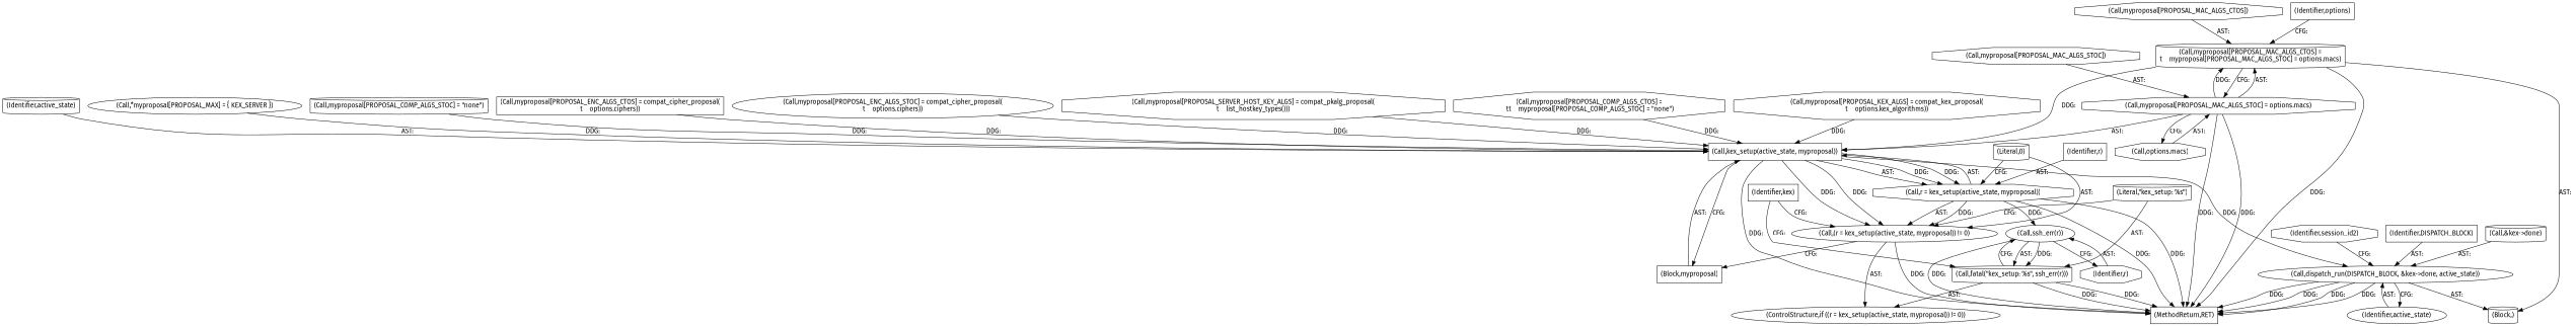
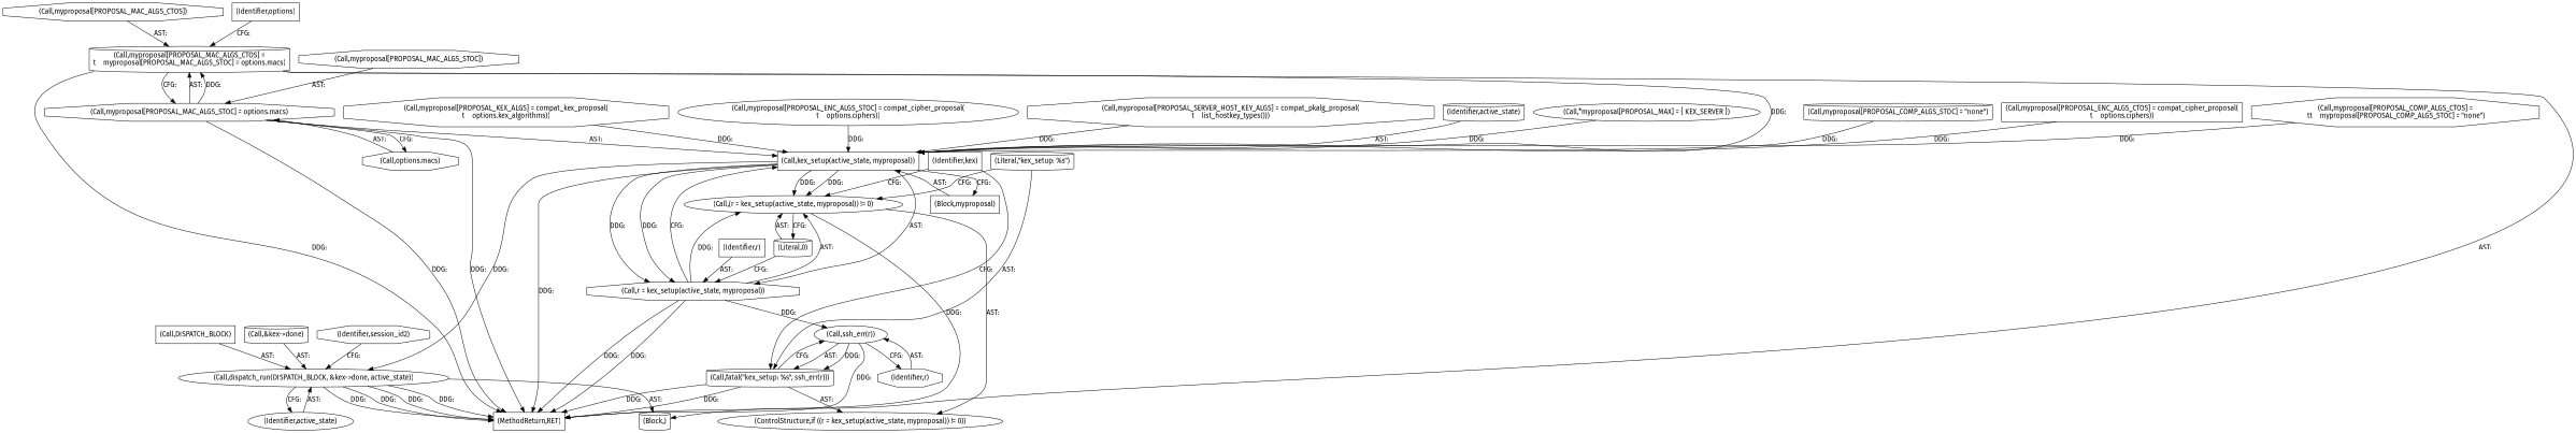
  digraph {
    fontname="Fira Sans"
    node [fontname="Fira Sans" shape=octagon]
    edge [fontname="Fira Sans"]
    n1 [label="(Call,myproposal[PROPOSAL_MAC_ALGS_CTOS] =\n\t    myproposal[PROPOSAL_MAC_ALGS_STOC] = options.macs)" shape=cylinder]
    n2 [label="(Call,myproposal[PROPOSAL_MAC_ALGS_STOC] = options.macs)"]
    n3 [label="(Call,kex_setup(active_state, myproposal))" shape=box]
    n4 [label="(MethodReturn,RET)" shape=box]
    n5 [label="(Block,)" shape=cylinder]
    n6 [label="(Call,options.macs)"]
    n7 [label="(Call,(r = kex_setup(active_state, myproposal)) != 0)" shape=ellipse]
    n8 [label="(Call,r = kex_setup(active_state, myproposal))"]
    n9 [label="(Call,dispatch_run(DISPATCH_BLOCK, &kex->done, active_state))" shape=ellipse]
    n10 [label="(Block,myproposal)" shape=box]
    n11 [label="(ControlStructure,if ((r = kex_setup(active_state, myproposal)) != 0))" shape=ellipse]
    n12 [label="(Literal,0)" shape=cylinder]
    n13 [label="(Call,ssh_err(r))" shape=ellipse]
    n14 [label="(Identifier,active_state)" shape=ellipse]
    n15 [label="(Call,fatal(\"kex_setup: %s\", ssh_err(r)))" shape=cylinder]
    n16 [label="(Identifier,r)"]
    n17 [label="(Call,myproposal[PROPOSAL_COMP_ALGS_STOC] = \"none\")" shape=cylinder]
    n18 [label="(Call,myproposal[PROPOSAL_ENC_ALGS_CTOS] = compat_cipher_proposal(\n\t    options.ciphers))" shape=box]
    n19 [label="(Call,myproposal[PROPOSAL_COMP_ALGS_CTOS] =\n \t\t    myproposal[PROPOSAL_COMP_ALGS_STOC] = \"none\")"]
    n20 [label="(Call,myproposal[PROPOSAL_KEX_ALGS] = compat_kex_proposal(\n\t    options.kex_algorithms))"]
    n21 [label="(Identifier,r)" shape=box]
    n22 [label="(Identifier,kex)" shape=box]
    n23 [label="(Call,myproposal[PROPOSAL_ENC_ALGS_STOC] = compat_cipher_proposal(\n\t    options.ciphers))" shape=ellipse]
    n24 [label="(Call,myproposal[PROPOSAL_SERVER_HOST_KEY_ALGS] = compat_pkalg_proposal(\n\t    list_hostkey_types()))"]
    n25 [label="(Identifier,active_state)" shape=cylinder]
    n26 [label="(Call,myproposal[PROPOSAL_MAC_ALGS_CTOS])"]
    n27 [label="(Call,*myproposal[PROPOSAL_MAX] = { KEX_SERVER })" shape=ellipse]
    n28 [label="(Call,myproposal[PROPOSAL_MAC_ALGS_STOC])"]
    n29 [label="(Identifier,options)" shape=box]
-   n30 [label="(Identifier,DISPATCH_BLOCK)" shape=box]
+   n30 [label="(Call,DISPATCH_BLOCK)" shape=box]
    n31 [label="(Call,&kex->done)" shape=cylinder]
    n32 [label="(Literal,\"kex_setup: %s\")" shape=cylinder]
    n33 [label="(Identifier,session_id2)"]
    n1 -> n2 [label="CFG: "]
    n1 -> n3 [label="DDG: "]
    n1 -> n4 [label="DDG: "]
    n1 -> n5 [label="AST: "]
    n2 -> n1 [label="AST: "]
    n2 -> n1 [label="DDG: "]
    n2 -> n3 [label="AST: "]
    n2 -> n4 [label="DDG: "]
    n2 -> n4 [label="DDG: "]
    n2 -> n6 [label="CFG: "]
    n3 -> n4 [label="DDG: "]
    n3 -> n7 [label="DDG: "]
    n3 -> n7 [label="DDG: "]
    n3 -> n8 [label="AST: "]
    n3 -> n8 [label="DDG: "]
    n3 -> n8 [label="DDG: "]
    n3 -> n9 [label="DDG: "]
    n3 -> n10 [label="CFG: "]
    n6 -> n2 [label="AST: "]
    n7 -> n4 [label="DDG: "]
    n7 -> n11 [label="AST: "]
-   n7 -> n10 [label="CFG: "]
-   n8 -> n3 [label="AST: "]
+   n7 -> n12 [label="CFG: "]
+   n8 -> n3 [label="CFG: "]
    n8 -> n4 [label="DDG: "]
    n8 -> n4 [label="DDG: "]
    n8 -> n7 [label="AST: "]
    n8 -> n7 [label="DDG: "]
    n8 -> n13 [label="DDG: "]
    n9 -> n4 [label="DDG: "]
    n9 -> n4 [label="DDG: "]
    n9 -> n4 [label="DDG: "]
    n9 -> n4 [label="DDG: "]
    n9 -> n5 [label="AST: "]
    n9 -> n14 [label="CFG: "]
    n10 -> n3 [label="AST: "]
    n12 -> n7 [label="AST: "]
    n12 -> n8 [label="CFG: "]
    n13 -> n4 [label="DDG: "]
    n13 -> n15 [label="AST: "]
    n13 -> n15 [label="DDG: "]
    n13 -> n16 [label="CFG: "]
    n14 -> n9 [label="AST: "]
    n15 -> n4 [label="DDG: "]
    n15 -> n4 [label="DDG: "]
    n15 -> n11 [label="AST: "]
    n15 -> n13 [label="CFG: "]
    n16 -> n13 [label="AST: "]
    n17 -> n3 [label="DDG: "]
    n18 -> n3 [label="DDG: "]
    n19 -> n3 [label="DDG: "]
    n20 -> n3 [label="DDG: "]
    n21 -> n8 [label="AST: "]
    n22 -> n7 [label="CFG: "]
    n22 -> n15 [label="CFG: "]
    n23 -> n3 [label="DDG: "]
    n24 -> n3 [label="DDG: "]
    n25 -> n3 [label="AST: "]
    n26 -> n1 [label="AST: "]
    n27 -> n3 [label="DDG: "]
    n28 -> n2 [label="AST: "]
    n29 -> n1 [label="CFG: "]
    n30 -> n9 [label="AST: "]
    n31 -> n9 [label="AST: "]
    n32 -> n7 [label="CFG: "]
    n32 -> n15 [label="AST: "]
    n33 -> n9 [label="CFG: "]
  }
